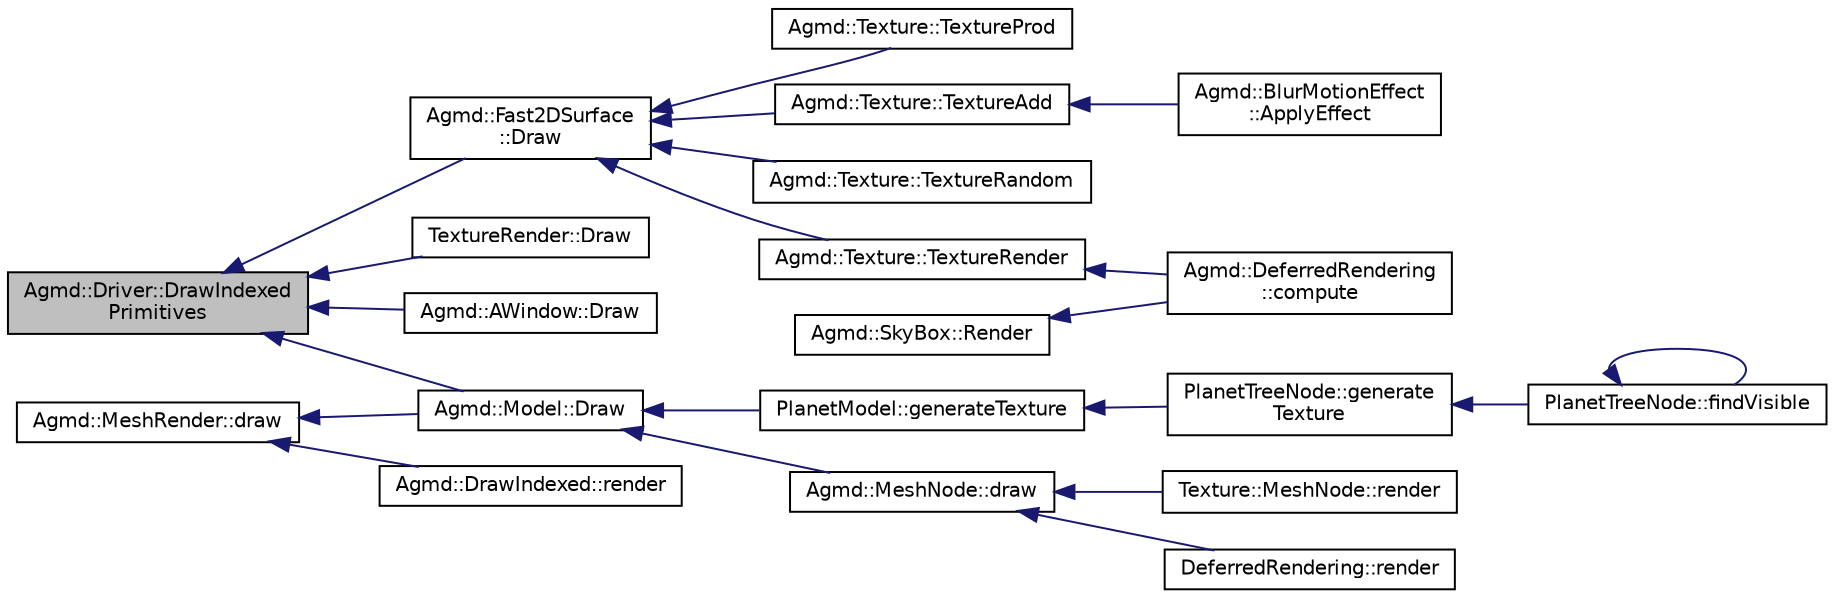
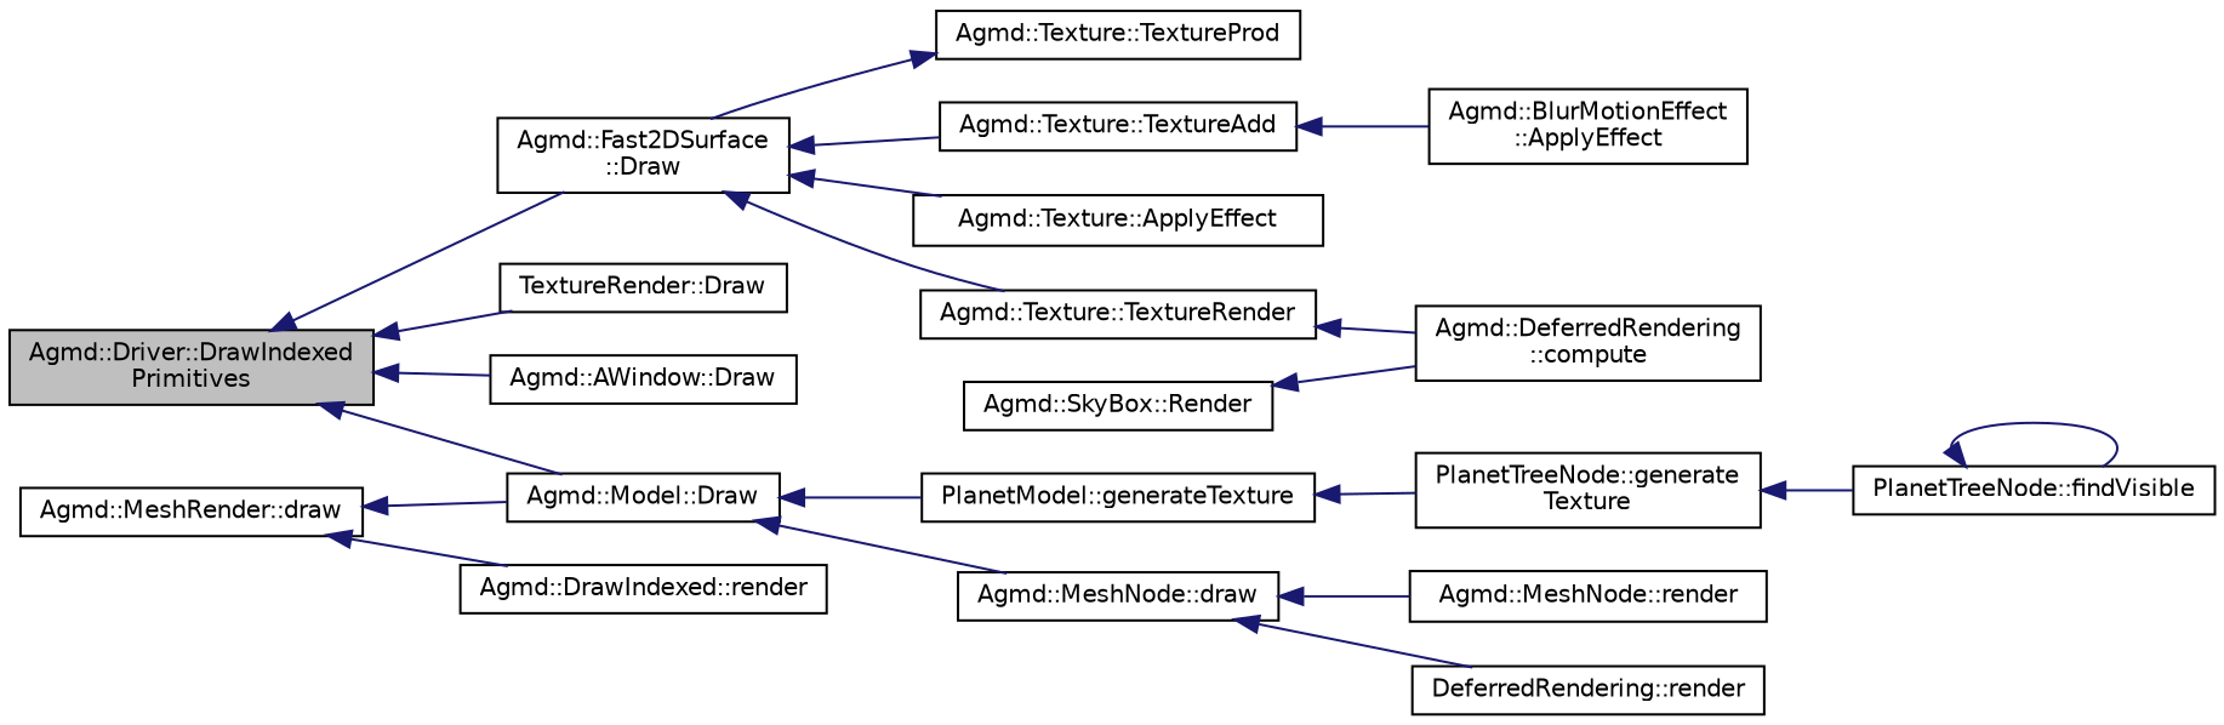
  digraph {
    rankdir=LR
    node [color=black fillcolor=white fontname=Helvetica fontsize=10 shape=record style=filled]
    edge [color=midnightblue dir=back fontname=Helvetica fontsize=10 labelfontname=Helvetica labelfontsize=10 style=solid]
    n1 [fillcolor=grey75 fontcolor=black height=0.2 label="Agmd::Driver::DrawIndexed\lPrimitives" width=0.4]
    n2 [height=0.2 label="Agmd::AWindow::Draw" width=0.4]
    n3 [height=0.2 label="Agmd::Model::Draw" width=0.4]
    n4 [height=0.2 label="Agmd::Fast2DSurface\l::Draw" width=0.4]
    n5 [height=0.2 label="TextureRender::Draw" width=0.4]
    n6 [height=0.2 label="Agmd::MeshNode::draw" width=0.4]
    n7 [height=0.2 label="PlanetModel::generateTexture" width=0.4]
    n8 [height=0.2 label="Agmd::Texture::TextureAdd" width=0.4]
    n9 [height=0.2 label="Agmd::Texture::TextureProd" width=0.4]
    n10 [height=0.2 label="Agmd::Texture::TextureRender" width=0.4]
-   n11 [height=0.2 label="Agmd::Texture::TextureRandom" width=0.4]
+   n11 [height=0.2 label="Agmd::Texture::ApplyEffect" width=0.4]
    n12 [height=0.2 label="Agmd::MeshRender::draw" width=0.4]
    n13 [height=0.2 label="Agmd::DrawIndexed::render" width=0.4]
-   n14 [height=0.2 label="Texture::MeshNode::render" width=0.4]
+   n14 [height=0.2 label="Agmd::MeshNode::render" width=0.4]
    n15 [height=0.2 label="DeferredRendering::render" width=0.4]
    n16 [height=0.2 label="PlanetTreeNode::generate\lTexture" width=0.4]
    n17 [height=0.2 label="PlanetTreeNode::findVisible" width=0.4]
    n18 [height=0.2 label="Agmd::SkyBox::Render" width=0.4]
    n19 [height=0.2 label="Agmd::DeferredRendering\l::compute" width=0.4]
    n20 [height=0.2 label="Agmd::BlurMotionEffect\l::ApplyEffect" width=0.4]
    n1 -> n2
    n1 -> n3
    n1 -> n4
    n1 -> n5
    n3 -> n6
    n3 -> n7
    n4 -> n8
-   n4 -> n9
+   n9 -> n4
    n4 -> n10
    n4 -> n11
    n6 -> n14
    n6 -> n15
    n7 -> n16
    n8 -> n20
    n10 -> n19
    n12 -> n3
    n12 -> n13
    n16 -> n17
    n17 -> n17
    n18 -> n19
  }
